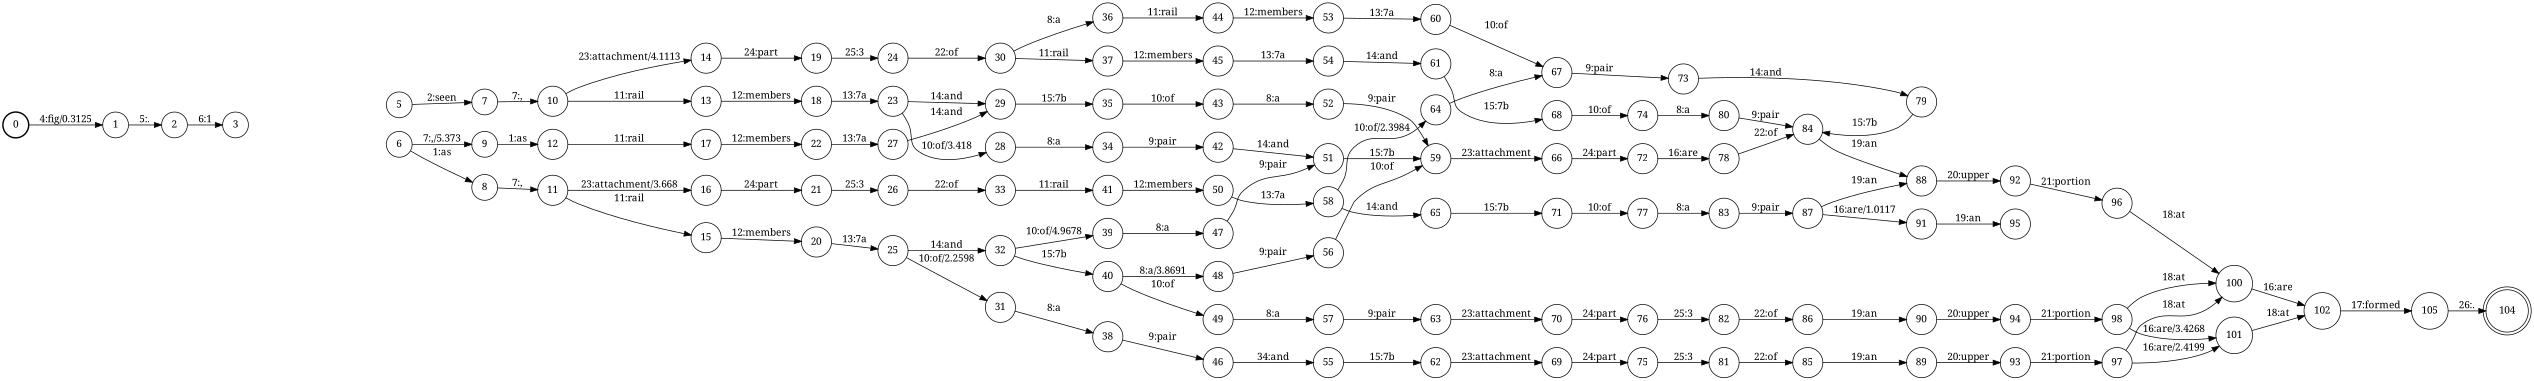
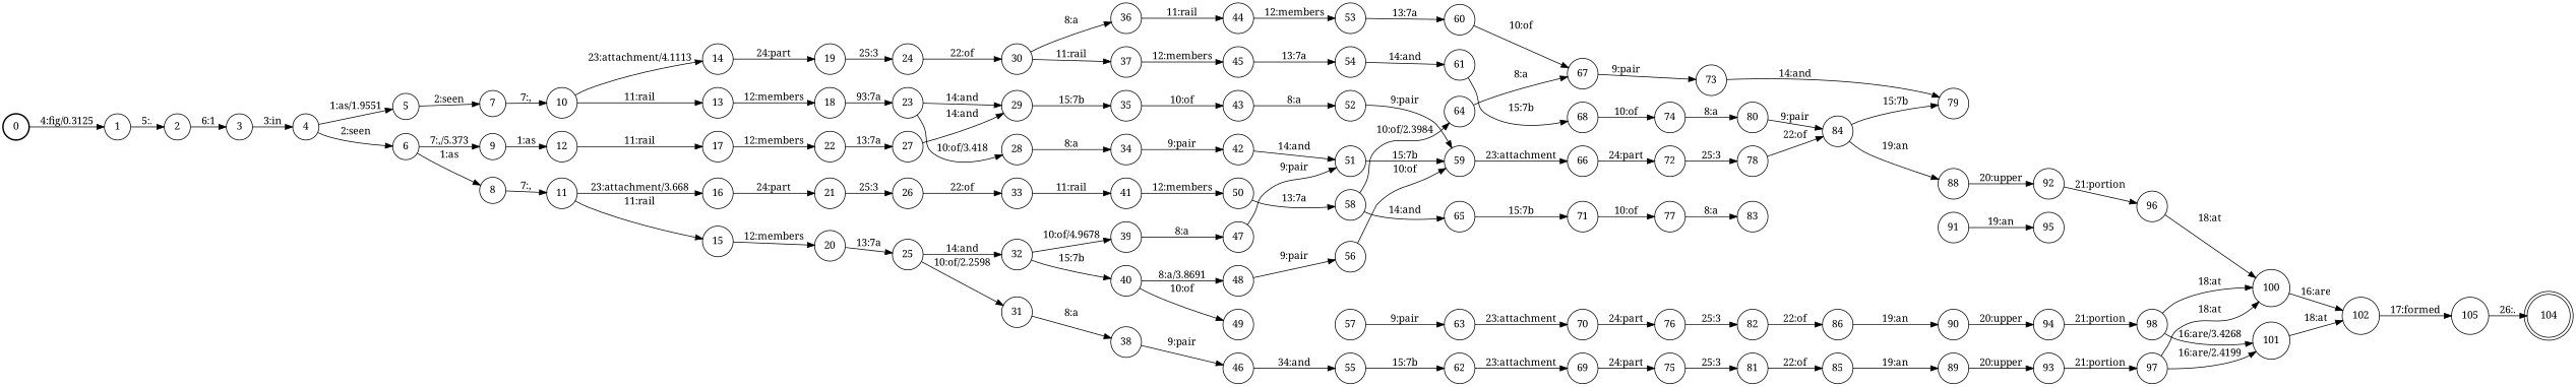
  digraph {
    fontname="Noto Serif"
    nodesep=0.25
    rankdir=LR
    ranksep=0.4
    node [fontname="Noto Serif" fontsize=14 shape=circle style=solid]
    edge [fontname="Noto Serif" fontsize=14]
    n1 [label=0 style=bold]
    n2 [label=1]
    n3 [label=2]
    n4 [label=3]
+   n5 [label=4]
    n6 [label=5]
    n7 [label=6]
    n8 [label=7]
    n9 [label=8]
    n10 [label=9]
    n11 [label=10]
    n12 [label=11]
    n13 [label=12]
    n14 [label=13]
    n15 [label=14]
    n16 [label=15]
    n17 [label=16]
    n18 [label=17]
    n19 [label=18]
    n20 [label=19]
    n21 [label=20]
    n22 [label=21]
    n23 [label=22]
    n24 [label=23]
    n25 [label=24]
    n26 [label=25]
    n27 [label=26]
    n28 [label=27]
    n29 [label=29]
    n30 [label=28]
    n31 [label=30]
    n32 [label=32]
    n33 [label=31]
    n34 [label=33]
    n35 [label=35]
    n36 [label=34]
    n37 [label=36]
    n38 [label=37]
    n39 [label=40]
    n40 [label=39]
    n41 [label=38]
    n42 [label=41]
    n43 [label=43]
    n44 [label=42]
    n45 [label=44]
    n46 [label=45]
    n47 [label=48]
    n48 [label=49]
    n49 [label=47]
    n50 [label=46]
    n51 [label=50]
    n52 [label=51]
    n53 [label=52]
    n54 [label=53]
    n55 [label=54]
    n56 [label=55]
    n57 [label=56]
    n58 [label=57]
    n59 [label=58]
    n60 [label=59]
    n61 [label=60]
    n62 [label=61]
    n63 [label=62]
    n64 [label=63]
    n65 [label=65]
    n66 [label=64]
    n67 [label=66]
    n68 [label=67]
    n69 [label=68]
    n70 [label=69]
    n71 [label=70]
    n72 [label=71]
    n73 [label=72]
    n74 [label=73]
    n75 [label=74]
    n76 [label=75]
    n77 [label=76]
    n78 [label=77]
    n79 [label=78]
    n80 [label=79]
    n81 [label=80]
    n82 [label=81]
    n83 [label=82]
    n84 [label=83]
    n85 [label=84]
    n86 [label=85]
    n87 [label=86]
-   n88 [label=87]
    n89 [label=88]
    n90 [label=89]
    n91 [label=90]
    n92 [label=91]
    n93 [label=92]
    n94 [label=93]
    n95 [label=94]
    n96 [label=95]
    n97 [label=96]
    n98 [label=97]
    n99 [label=98]
    n100 [label=100]
    n101 [label=101]
    n102 [label=102]
    n103 [label=105]
    n104 [label=104 shape=doublecircle]
    n1 -> n2 [label="4:fig/0.3125"]
    n2 -> n3 [label="5:."]
    n3 -> n4 [label="6:1"]
+   n4 -> n5 [label="3:in"]
+   n5 -> n6 [label="1:as/1.9551"]
+   n5 -> n7 [label="2:seen"]
    n6 -> n8 [label="2:seen"]
    n7 -> n9 [label="1:as"]
    n7 -> n10 [label="7:,/5.373"]
    n8 -> n11 [label="7:,"]
    n9 -> n12 [label="7:,"]
    n10 -> n13 [label="1:as"]
    n11 -> n14 [label="11:rail"]
    n11 -> n15 [label="23:attachment/4.1113"]
    n12 -> n16 [label="11:rail"]
    n12 -> n17 [label="23:attachment/3.668"]
    n13 -> n18 [label="11:rail"]
    n14 -> n19 [label="12:members"]
    n15 -> n20 [label="24:part"]
    n16 -> n21 [label="12:members"]
    n17 -> n22 [label="24:part"]
    n18 -> n23 [label="12:members"]
-   n19 -> n24 [label="13:7a"]
+   n19 -> n24 [label="93:7a"]
    n20 -> n25 [label="25:3"]
    n21 -> n26 [label="13:7a"]
    n22 -> n27 [label="25:3"]
    n23 -> n28 [label="13:7a"]
    n24 -> n29 [label="14:and"]
    n24 -> n30 [label="10:of/3.418"]
    n25 -> n31 [label="22:of"]
    n26 -> n32 [label="14:and"]
    n26 -> n33 [label="10:of/2.2598"]
    n27 -> n34 [label="22:of"]
    n28 -> n29 [label="14:and"]
    n29 -> n35 [label="15:7b"]
    n30 -> n36 [label="8:a"]
    n31 -> n37 [label="8:a"]
    n31 -> n38 [label="11:rail"]
    n32 -> n39 [label="15:7b"]
    n32 -> n40 [label="10:of/4.9678"]
    n33 -> n41 [label="8:a"]
    n34 -> n42 [label="11:rail"]
    n35 -> n43 [label="10:of"]
    n36 -> n44 [label="9:pair"]
    n37 -> n45 [label="11:rail"]
    n38 -> n46 [label="12:members"]
    n39 -> n47 [label="8:a/3.8691"]
    n39 -> n48 [label="10:of"]
    n40 -> n49 [label="8:a"]
    n41 -> n50 [label="9:pair"]
    n42 -> n51 [label="12:members"]
    n43 -> n53 [label="8:a"]
    n44 -> n52 [label="14:and"]
    n45 -> n54 [label="12:members"]
    n46 -> n55 [label="13:7a"]
    n47 -> n57 [label="9:pair"]
-   n48 -> n58 [label="8:a"]
    n49 -> n52 [label="9:pair"]
    n50 -> n56 [label="34:and"]
    n51 -> n59 [label="13:7a"]
    n52 -> n60 [label="15:7b"]
    n53 -> n60 [label="9:pair"]
    n54 -> n61 [label="13:7a"]
    n55 -> n62 [label="14:and"]
    n56 -> n63 [label="15:7b"]
    n57 -> n60 [label="10:of"]
    n58 -> n64 [label="9:pair"]
    n59 -> n65 [label="14:and"]
    n59 -> n66 [label="10:of/2.3984"]
    n60 -> n67 [label="23:attachment"]
    n61 -> n68 [label="10:of"]
    n62 -> n69 [label="15:7b"]
    n63 -> n70 [label="23:attachment"]
    n64 -> n71 [label="23:attachment"]
    n65 -> n72 [label="15:7b"]
    n66 -> n68 [label="8:a"]
    n67 -> n73 [label="24:part"]
    n68 -> n74 [label="9:pair"]
    n69 -> n75 [label="10:of"]
    n70 -> n76 [label="24:part"]
    n71 -> n77 [label="24:part"]
    n72 -> n78 [label="10:of"]
-   n73 -> n79 [label="16:are"]
+   n73 -> n79 [label="25:3"]
    n74 -> n80 [label="14:and"]
    n75 -> n81 [label="8:a"]
    n76 -> n82 [label="25:3"]
    n77 -> n83 [label="25:3"]
    n78 -> n84 [label="8:a"]
    n79 -> n85 [label="22:of"]
-   n80 -> n85 [label="15:7b"]
+   n85 -> n80 [label="15:7b"]
    n81 -> n85 [label="9:pair"]
    n82 -> n86 [label="22:of"]
    n83 -> n87 [label="22:of"]
-   n84 -> n88 [label="9:pair"]
    n85 -> n89 [label="19:an"]
    n86 -> n90 [label="19:an"]
    n87 -> n91 [label="19:an"]
-   n88 -> n89 [label="19:an"]
-   n88 -> n92 [label="16:are/1.0117"]
    n89 -> n93 [label="20:upper"]
    n90 -> n94 [label="20:upper"]
    n91 -> n95 [label="20:upper"]
    n92 -> n96 [label="19:an"]
    n93 -> n97 [label="21:portion"]
    n94 -> n98 [label="21:portion"]
    n95 -> n99 [label="21:portion"]
    n97 -> n100 [label="18:at"]
    n98 -> n100 [label="18:at"]
    n98 -> n101 [label="16:are/2.4199"]
    n99 -> n100 [label="18:at"]
    n99 -> n101 [label="16:are/3.4268"]
    n100 -> n102 [label="16:are"]
    n101 -> n102 [label="18:at"]
    n102 -> n103 [label="17:formed"]
    n103 -> n104 [label="26:."]
  }
